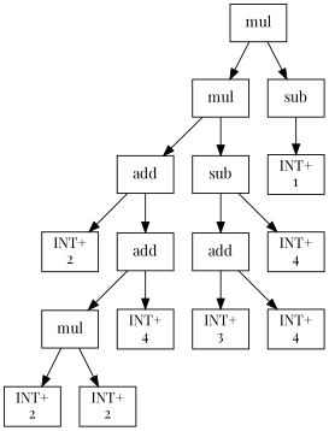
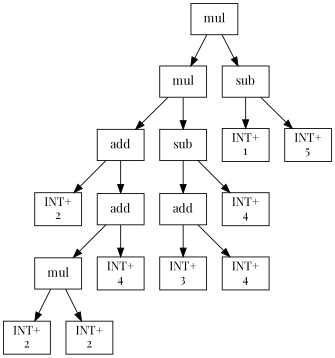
  digraph {
    fontname="Playfair Display"
    node [shape=box fontname="Playfair Display"]
    edge [fontname="Playfair Display"]
    n1 [label=mul]
    n2 [label=mul]
    n3 [label=sub]
    n4 [label=add]
    n5 [label=sub]
    n6 [label="INT+\n2"]
    n7 [label=add]
    n8 [label=mul]
    n9 [label="INT+\n4"]
    n10 [label="INT+\n2"]
    n11 [label="INT+\n2"]
    n12 [label=add]
    n13 [label="INT+\n4"]
    n14 [label="INT+\n3"]
    n15 [label="INT+\n4"]
    n16 [label="INT+\n1"]
+   n17 [label="INT+\n5"]
    n1 -> n2
    n1 -> n3
    n2 -> n4
    n2 -> n5
    n3 -> n16
+   n3 -> n17
    n4 -> n6
    n4 -> n7
    n5 -> n12
    n5 -> n13
    n7 -> n8
    n7 -> n9
    n8 -> n10
    n8 -> n11
    n12 -> n14
    n12 -> n15
  }
